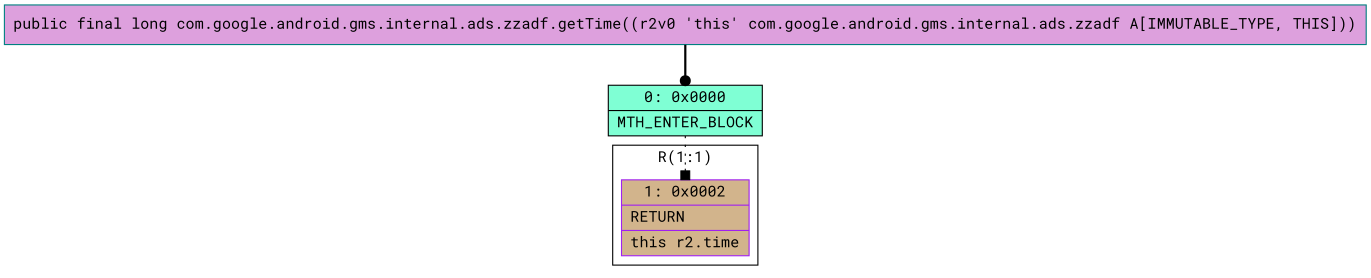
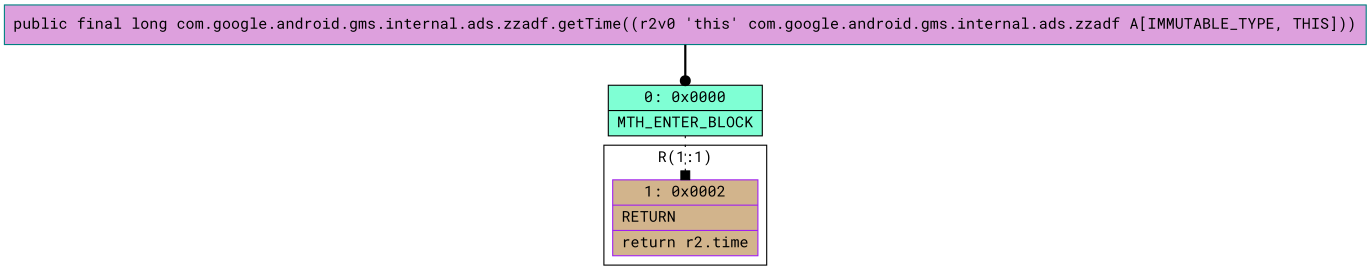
  digraph {
    fontname="Roboto Mono"
    node [shape=record style=filled fontname="Roboto Mono"]
    edge [color=black fontname="Roboto Mono"]
-   n1 [color=purple label="{1\:\ 0x0002|RETURN\l|this r2.time\l}" fillcolor=tan]
+   n1 [color=purple label="{1\:\ 0x0002|RETURN\l|return r2.time\l}" fillcolor=tan]
    n2 [color=black label="{0\:\ 0x0000|MTH_ENTER_BLOCK\l}" fillcolor=aquamarine]
    n3 [label="{public final long com.google.android.gms.internal.ads.zzadf.getTime((r2v0 'this' com.google.android.gms.internal.ads.zzadf A[IMMUTABLE_TYPE, THIS])) }" fillcolor=plum color=teal]
    subgraph cluster_1 {
      label="R(1:1)"
      n1
    }
    n2 -> n1 [style=dotted arrowhead=box]
    n3 -> n2 [style=bold arrowhead=dot]
  }
